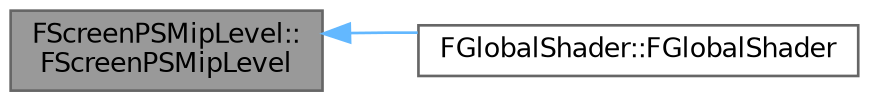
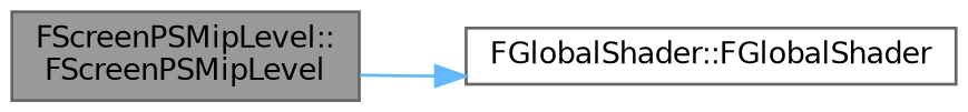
  digraph {
    rankdir=LR
    node [fontname=Helvetica fontsize=10 shape=box style=filled]
    n1 [color=gray40 fillcolor=grey60 fontcolor=black height=0.2 label="FScreenPSMipLevel::\lFScreenPSMipLevel" width=0.4]
    n2 [color=grey40 fillcolor=white height=0.2 label="FGlobalShader::FGlobalShader" width=0.4]
-   n2 -> n1 [color=steelblue1 fontname=Helvetica fontsize=10 labelfontname=Helvetica labelfontsize=10 style=solid]
+   n1 -> n2 [color=steelblue1 fontname=Helvetica fontsize=10 labelfontname=Helvetica labelfontsize=10 style=solid]
  }
